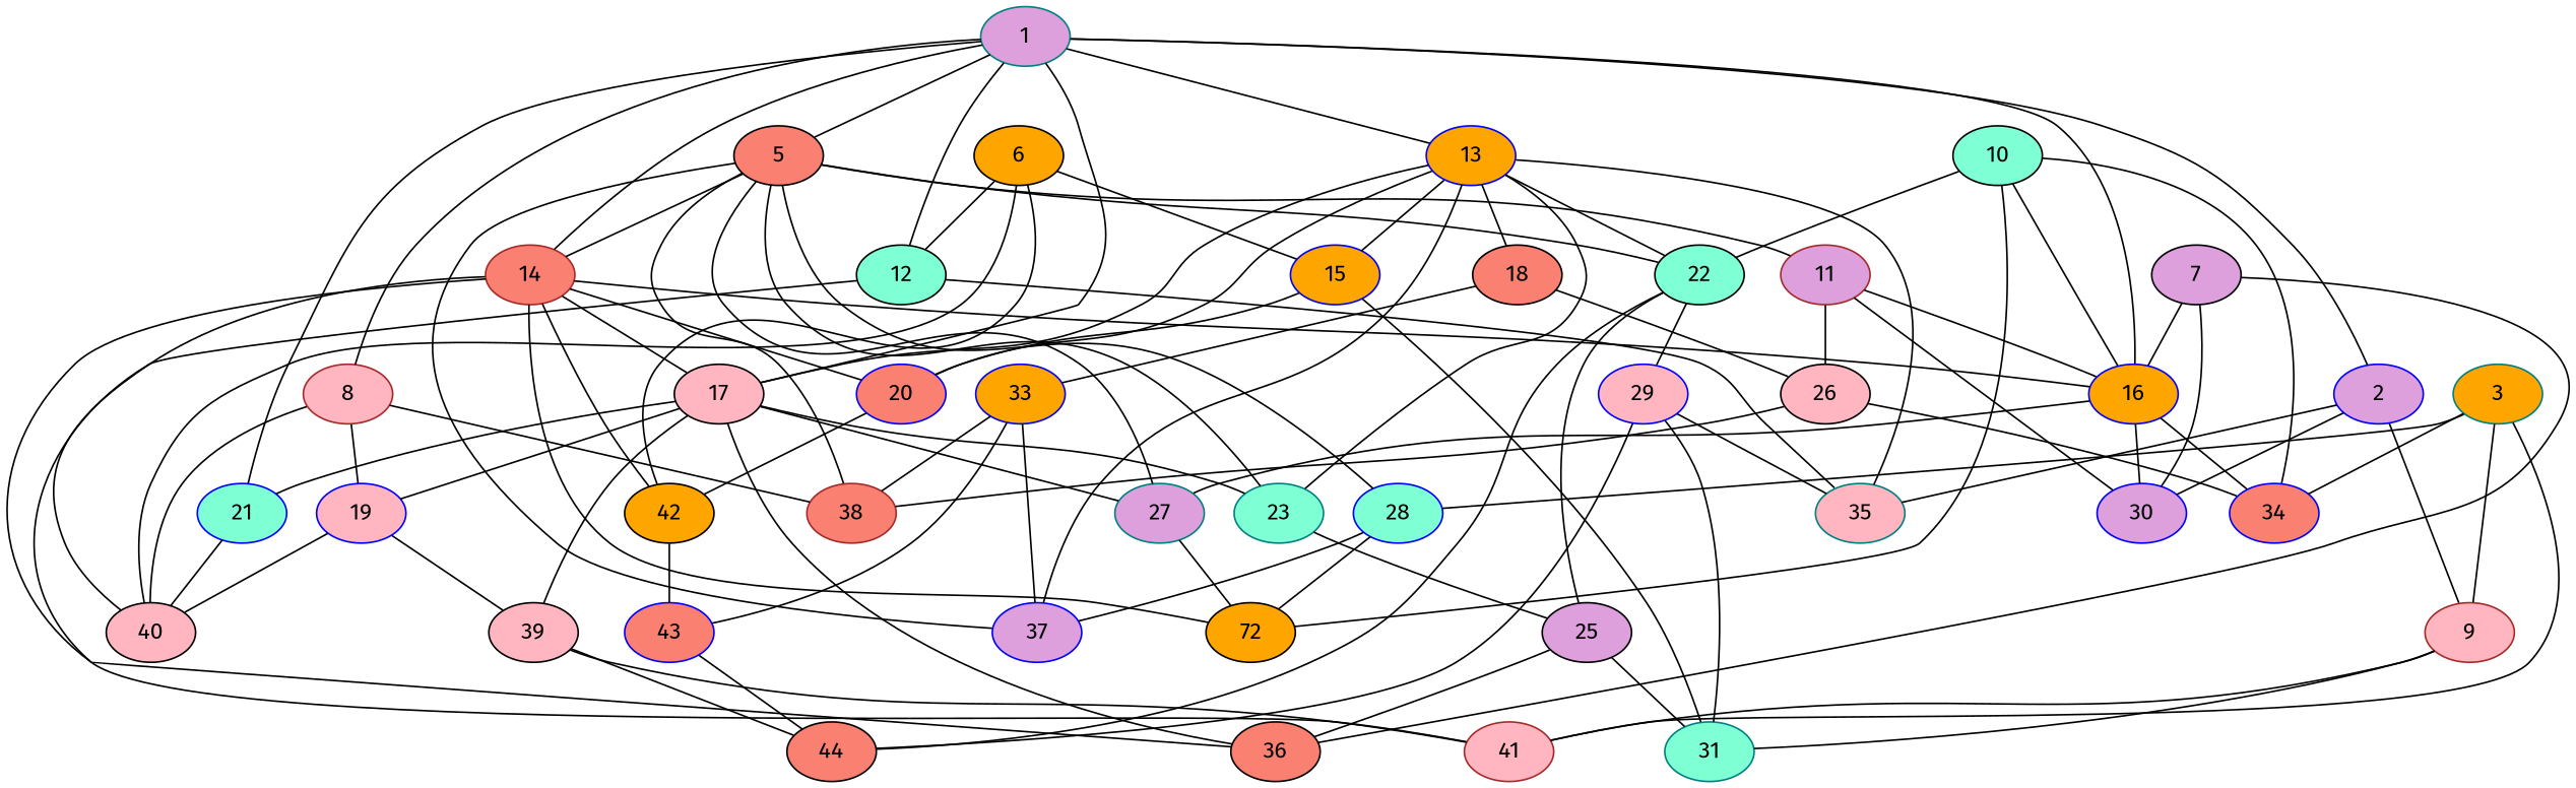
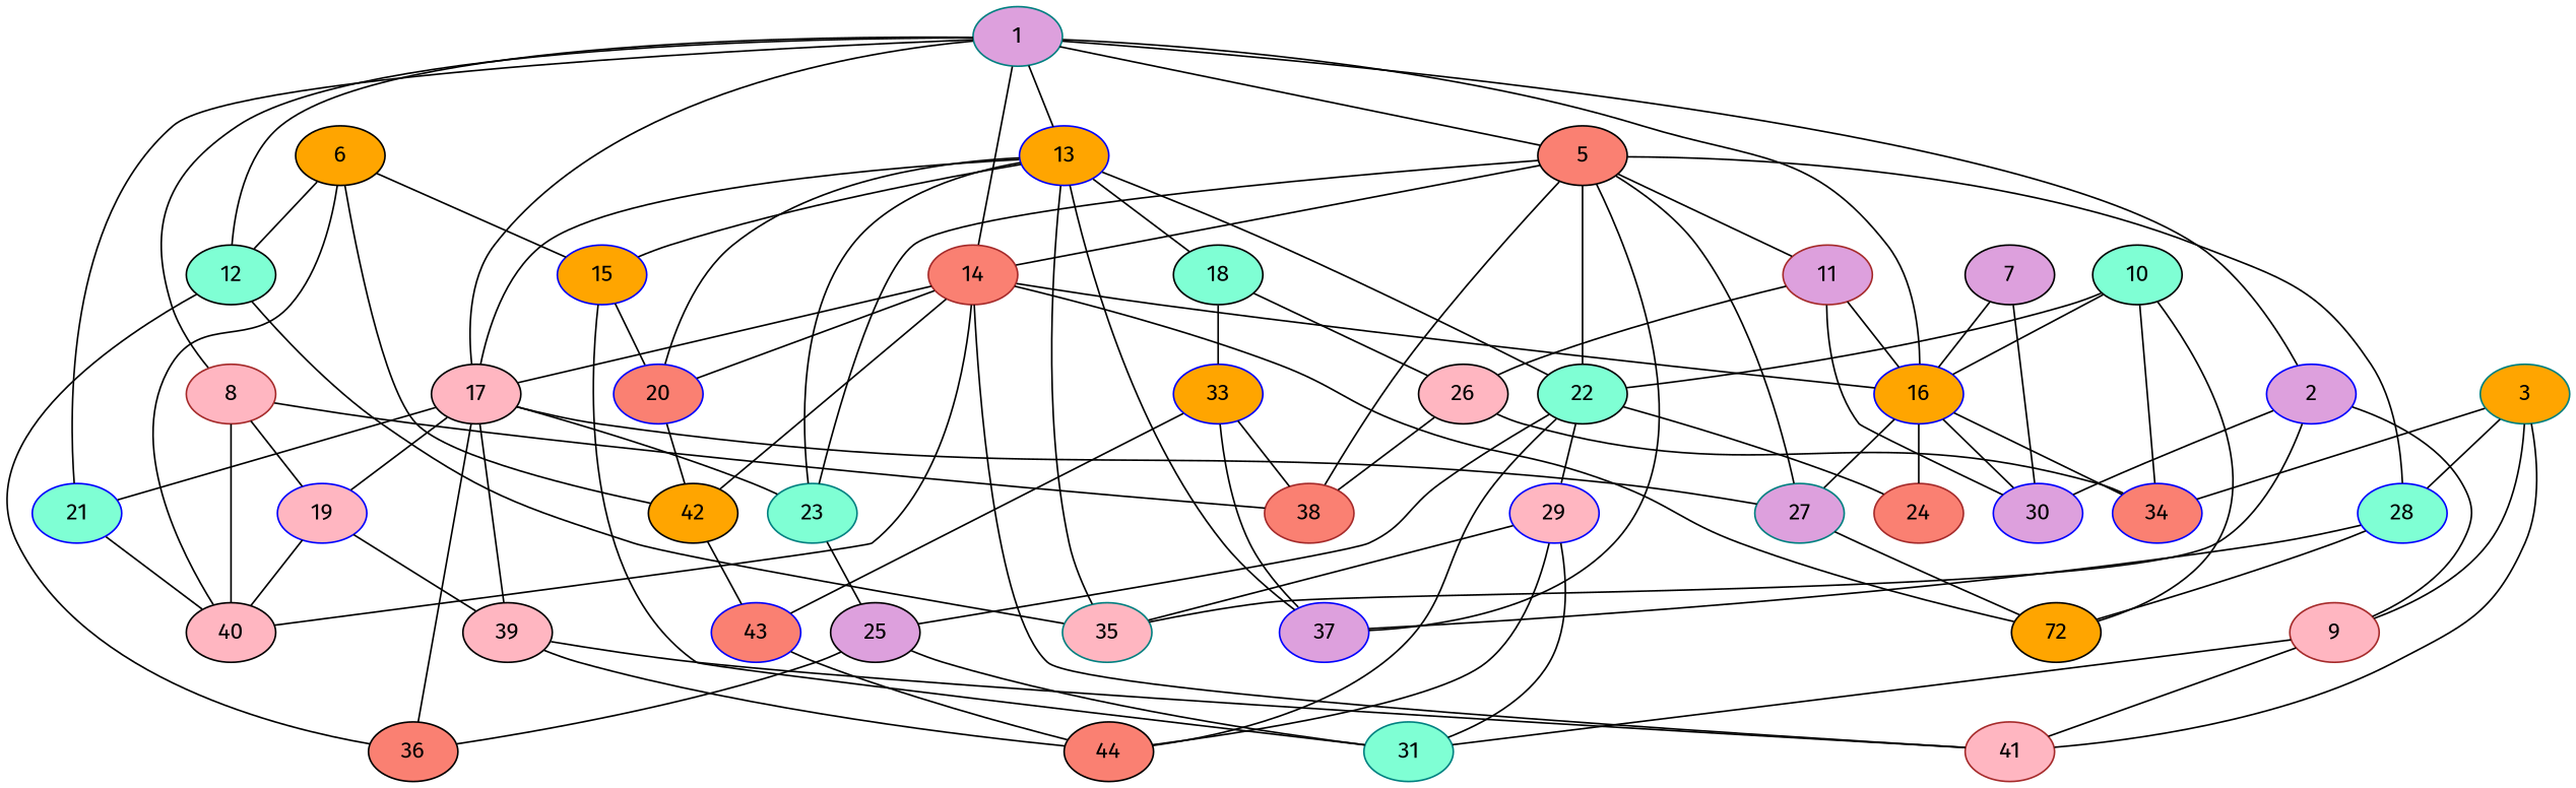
  graph {
    fontname="Fira Sans"
    node [color=black fillcolor=salmon fontname="Fira Sans" style=filled]
    edge [fontname="Fira Sans" weight=1.0]
    1 [color=teal fillcolor=plum]
    2 [color=blue fillcolor=plum]
    5
    8 [color=brown fillcolor=lightpink]
    12 [fillcolor=aquamarine]
    13 [color=blue fillcolor=orange]
    14 [color=brown]
    16 [color=blue fillcolor=orange]
    17 [fillcolor=lightpink]
    21 [color=blue fillcolor=aquamarine]
    9 [color=brown fillcolor=lightpink]
    30 [color=blue fillcolor=plum]
    35 [color=teal fillcolor=lightpink]
    28 [color=blue fillcolor=aquamarine]
    11 [color=brown fillcolor=plum]
    22 [fillcolor=aquamarine]
    23 [color=teal fillcolor=aquamarine]
    27 [color=teal fillcolor=plum]
    37 [color=blue fillcolor=plum]
    38 [color=brown]
    40 [fillcolor=lightpink]
    19 [color=blue fillcolor=lightpink]
    36
    15 [color=blue fillcolor=orange]
-   18
+   18 [fillcolor=aquamarine]
    20 [color=blue]
    41 [color=brown fillcolor=lightpink]
    42 [fillcolor=orange]
    n29 [fillcolor=orange label=72]
    34 [color=blue]
+   24 [color=brown]
    39 [fillcolor=lightpink]
    31 [color=teal fillcolor=aquamarine]
    3 [color=teal fillcolor=orange]
    7 [fillcolor=plum]
    26 [fillcolor=lightpink]
    25 [fillcolor=plum]
    29 [color=blue fillcolor=lightpink]
    44
    6 [fillcolor=orange]
    43 [color=blue]
    10 [fillcolor=aquamarine]
    33 [color=blue fillcolor=orange]
    1 -- 2
    1 -- 5
    1 -- 8
    1 -- 12
    1 -- 13 [weight=2.0]
    1 -- 14
    1 -- 16
    1 -- 17
    1 -- 21
    2 -- 9
    2 -- 30
    2 -- 35
    5 -- 14
    5 -- 28
    5 -- 11
    5 -- 22 [weight=2.0]
    5 -- 23
    5 -- 27
    5 -- 37
    5 -- 38
    8 -- 38
    8 -- 40
    8 -- 19
    12 -- 35
    12 -- 36
    13 -- 17
    13 -- 35
    13 -- 22 [weight=2.0]
    13 -- 23
    13 -- 37
    13 -- 15
    13 -- 18 [weight=2.0]
    13 -- 20
    14 -- 16
    14 -- 17
    14 -- 40
    14 -- 20
    14 -- 41
    14 -- 42
    14 -- n29
    16 -- 30
    16 -- 27
    16 -- 34
+   16 -- 24 [weight=2.0]
    17 -- 21 [weight=2.0]
    17 -- 23
    17 -- 27
    17 -- 19
    17 -- 36
    17 -- 39
    21 -- 40
    9 -- 41
    9 -- 31
    28 -- 37
    28 -- n29
    11 -- 16
    11 -- 30
    11 -- 26
+   22 -- 24 [weight=2.0]
    22 -- 25
    22 -- 29
    22 -- 44
    23 -- 25
    27 -- n29
    19 -- 40
    19 -- 39
    15 -- 20
    15 -- 31
    18 -- 26
    18 -- 33
    20 -- 42
    42 -- 43
    39 -- 41
    39 -- 44
    3 -- 9
    3 -- 28
    3 -- 41
    3 -- 34
    7 -- 16
    7 -- 30
-   7 -- 36
    26 -- 38
    26 -- 34
    25 -- 36
    25 -- 31
    29 -- 35
    29 -- 31
    29 -- 44
    6 -- 12
    6 -- 40
    6 -- 15
    6 -- 42
    43 -- 44
    10 -- 16
    10 -- 22
    10 -- n29
    10 -- 34
    33 -- 37
    33 -- 38
    33 -- 43
  }
